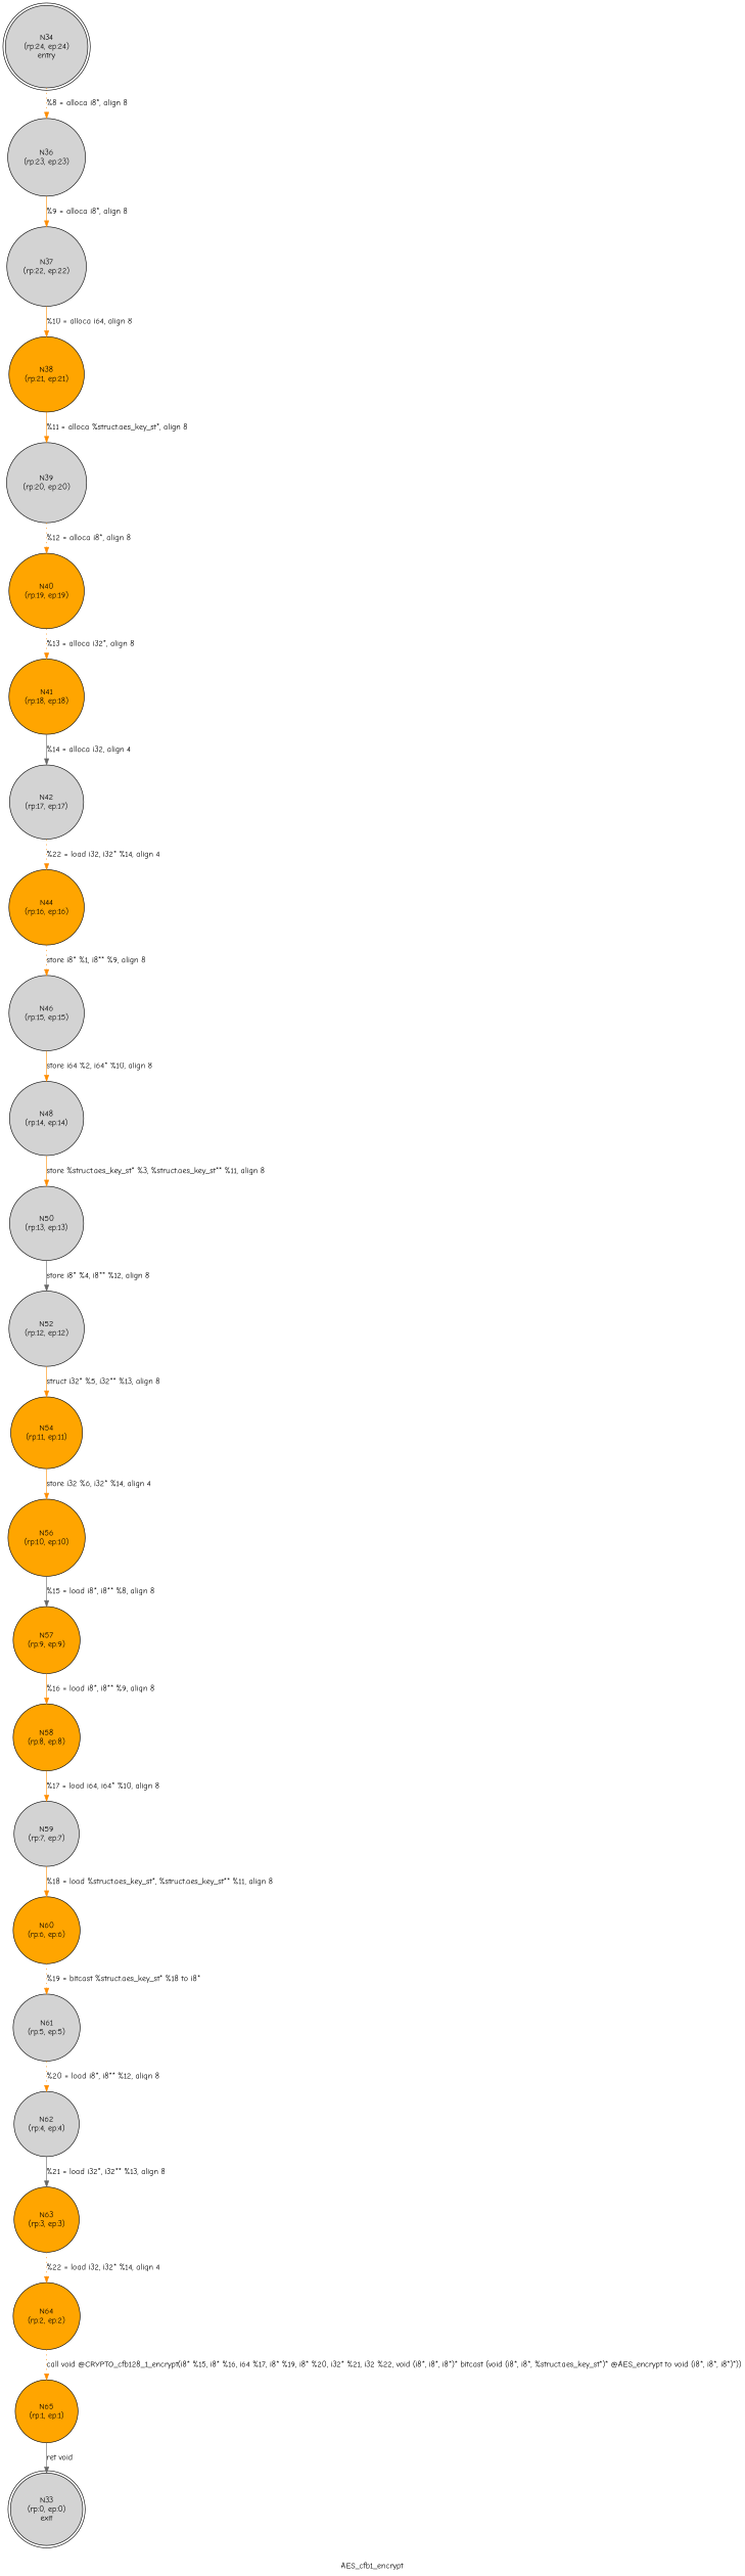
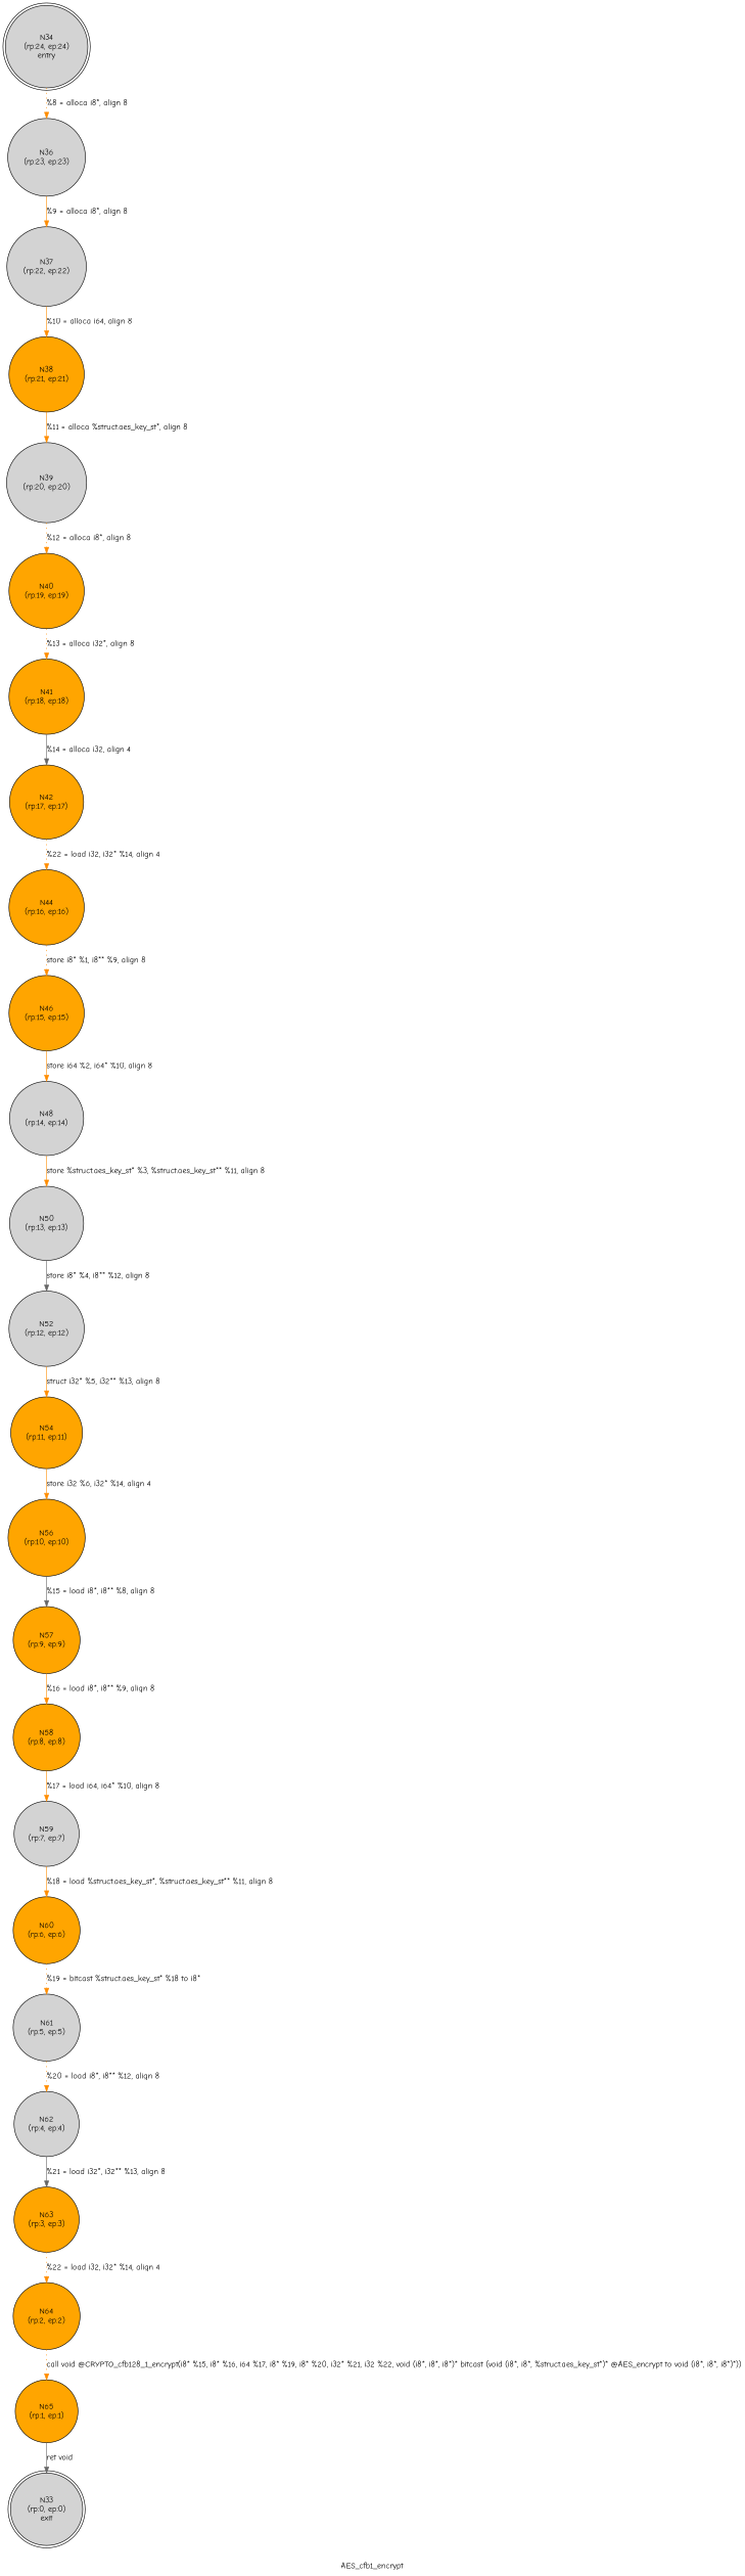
  digraph {
    fontname="Comic Neue"
    label=AES_cfb1_encrypt
    node [fillcolor=orange fontname="Comic Neue" shape=circle style=filled]
    edge [color=darkorange fontname="Comic Neue" style=solid]
    n1 [fillcolor=lightgrey label="N33\n(rp:0, ep:0)\nexit" shape=doublecircle]
    n2 [fillcolor=lightgrey label="N34\n(rp:24, ep:24)\nentry" shape=doublecircle]
    n3 [fillcolor=lightgrey label="N36\n(rp:23, ep:23)"]
    n4 [fillcolor=lightgrey label="N37\n(rp:22, ep:22)"]
    n5 [label="N38\n(rp:21, ep:21)"]
    n6 [fillcolor=lightgrey label="N39\n(rp:20, ep:20)"]
    n7 [label="N40\n(rp:19, ep:19)"]
    n8 [label="N41\n(rp:18, ep:18)"]
-   n9 [fillcolor=lightgrey label="N42\n(rp:17, ep:17)"]
+   n9 [label="N42\n(rp:17, ep:17)"]
    n10 [label="N44\n(rp:16, ep:16)"]
-   n11 [fillcolor=lightgrey label="N46\n(rp:15, ep:15)"]
+   n11 [label="N46\n(rp:15, ep:15)"]
    n12 [fillcolor=lightgrey label="N48\n(rp:14, ep:14)"]
    n13 [fillcolor=lightgrey label="N50\n(rp:13, ep:13)"]
    n14 [fillcolor=lightgrey label="N52\n(rp:12, ep:12)"]
    n15 [label="N54\n(rp:11, ep:11)"]
    n16 [label="N56\n(rp:10, ep:10)"]
    n17 [label="N57\n(rp:9, ep:9)"]
    n18 [label="N58\n(rp:8, ep:8)"]
    n19 [fillcolor=lightgrey label="N59\n(rp:7, ep:7)"]
    n20 [label="N60\n(rp:6, ep:6)"]
    n21 [fillcolor=lightgrey label="N61\n(rp:5, ep:5)"]
    n22 [fillcolor=lightgrey label="N62\n(rp:4, ep:4)"]
    n23 [label="N63\n(rp:3, ep:3)"]
    n24 [label="N64\n(rp:2, ep:2)"]
    n25 [label="N65\n(rp:1, ep:1)"]
    n2 -> n3 [label="%8 = alloca i8*, align 8" style=dotted]
    n3 -> n4 [label="%9 = alloca i8*, align 8"]
    n4 -> n5 [label="%10 = alloca i64, align 8"]
    n5 -> n6 [label="%11 = alloca %struct.aes_key_st*, align 8"]
    n6 -> n7 [label="%12 = alloca i8*, align 8" style=dotted]
    n7 -> n8 [label="%13 = alloca i32*, align 8" style=dotted]
    n8 -> n9 [color=gray40 label="%14 = alloca i32, align 4"]
    n9 -> n10 [label="%22 = load i32, i32* %14, align 4" style=dotted]
    n10 -> n11 [label="store i8* %1, i8** %9, align 8" style=dotted]
    n11 -> n12 [label="store i64 %2, i64* %10, align 8"]
    n12 -> n13 [label="store %struct.aes_key_st* %3, %struct.aes_key_st** %11, align 8"]
    n13 -> n14 [color=gray40 label="store i8* %4, i8** %12, align 8"]
    n14 -> n15 [label="struct i32* %5, i32** %13, align 8"]
    n15 -> n16 [label="store i32 %6, i32* %14, align 4"]
    n16 -> n17 [color=gray40 label="%15 = load i8*, i8** %8, align 8"]
    n17 -> n18 [label="%16 = load i8*, i8** %9, align 8"]
    n18 -> n19 [label="%17 = load i64, i64* %10, align 8"]
    n19 -> n20 [label="%18 = load %struct.aes_key_st*, %struct.aes_key_st** %11, align 8"]
    n20 -> n21 [label="%19 = bitcast %struct.aes_key_st* %18 to i8*" style=dotted]
    n21 -> n22 [label="%20 = load i8*, i8** %12, align 8" style=dotted]
    n22 -> n23 [color=gray40 label="%21 = load i32*, i32** %13, align 8"]
    n23 -> n24 [label="%22 = load i32, i32* %14, align 4" style=dotted]
    n24 -> n25 [label="call void @CRYPTO_cfb128_1_encrypt(i8* %15, i8* %16, i64 %17, i8* %19, i8* %20, i32* %21, i32 %22, void (i8*, i8*, i8*)* bitcast (void (i8*, i8*, %struct.aes_key_st*)* @AES_encrypt to void (i8*, i8*, i8*)*))" style=dotted]
    n25 -> n1 [color=gray40 label="ret void"]
  }
